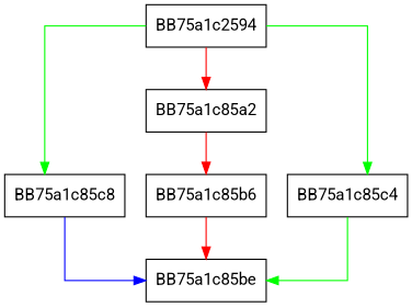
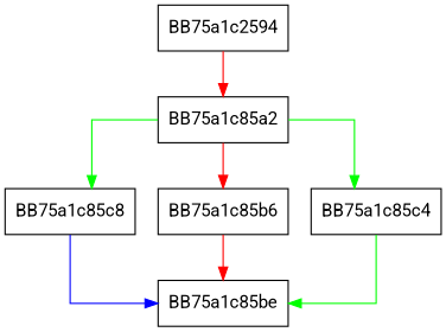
  digraph {
    fontname=Roboto
    splines=ortho
    node [fontname=Roboto shape=box]
    edge [color=green fontname=Roboto]
    n1 [label=BB75a1c2594]
    BB75a1c85c8
    BB75a1c85a2
    BB75a1c85be
    BB75a1c85c4
    BB75a1c85b6
-   n1 -> BB75a1c85c8
+   BB75a1c85a2 -> BB75a1c85c8
    n1 -> BB75a1c85a2 [color=red]
    BB75a1c85c8 -> BB75a1c85be [color=blue]
-   n1 -> BB75a1c85c4
+   BB75a1c85a2 -> BB75a1c85c4
    BB75a1c85a2 -> BB75a1c85b6 [color=red]
    BB75a1c85c4 -> BB75a1c85be
    BB75a1c85b6 -> BB75a1c85be [color=red]
  }
